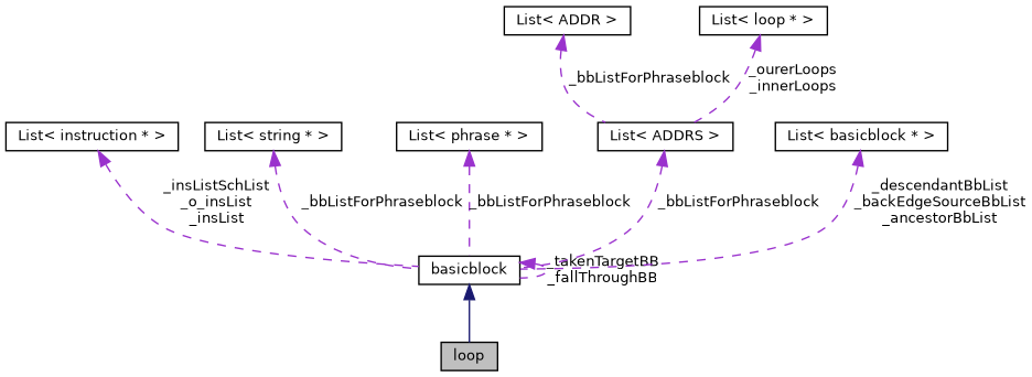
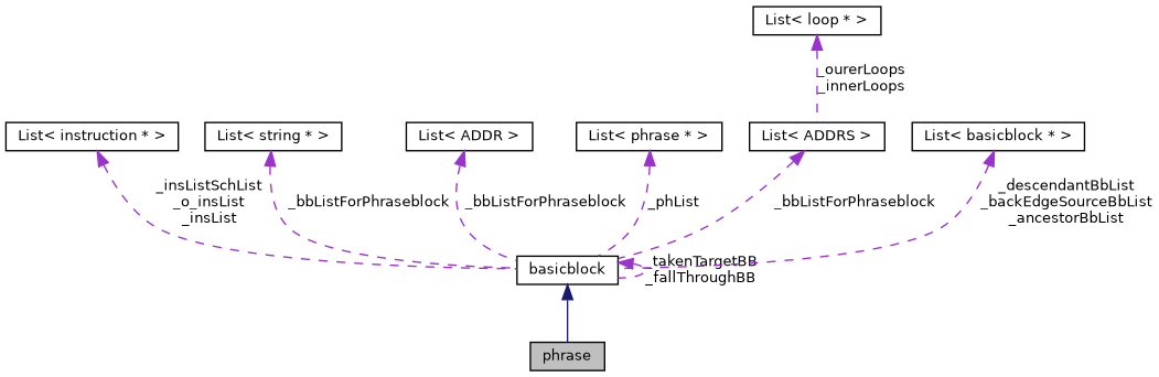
  digraph {
    node [color=black fillcolor=white fontname=Helvetica fontsize=10 shape=record style=filled]
    edge [color=darkorchid3 dir=back fontname=Helvetica fontsize=10 labelfontname=Helvetica labelfontsize=10 style=dashed]
-   n1 [fillcolor=grey75 fontcolor=black height=0.2 label=loop width=0.4]
+   n1 [fillcolor=grey75 fontcolor=black height=0.2 label=phrase width=0.4]
    n2 [height=0.2 label=basicblock width=0.4]
    n3 [height=0.2 label="List\< instruction * \>" width=0.4]
    n4 [height=0.2 label="List\< string * \>" width=0.4]
    n5 [height=0.2 label="List\< ADDR \>" width=0.4]
    n6 [height=0.2 label="List\< phrase * \>" width=0.4]
    n7 [height=0.2 label="List\< ADDRS \>" width=0.4]
    n8 [height=0.2 label="List\< basicblock * \>" width=0.4]
    n9 [height=0.2 label="List\< loop * \>" width=0.4]
    n2 -> n1 [color=midnightblue style=solid]
    n2 -> n2 [label="_takenTargetBB\n_fallThroughBB"]
    n3 -> n2 [label="_insListSchList\n_o_insList\n_insList"]
    n4 -> n2 [label=_bbListForPhraseblock]
-   n5 -> n7 [label=_bbListForPhraseblock]
-   n6 -> n2 [label=_bbListForPhraseblock]
+   n5 -> n2 [label=_bbListForPhraseblock]
+   n6 -> n2 [label=_phList]
    n7 -> n2 [label=_bbListForPhraseblock]
    n8 -> n2 [label="_descendantBbList\n_backEdgeSourceBbList\n_ancestorBbList"]
    n9 -> n7 [label="_ourerLoops\n_innerLoops"]
  }
